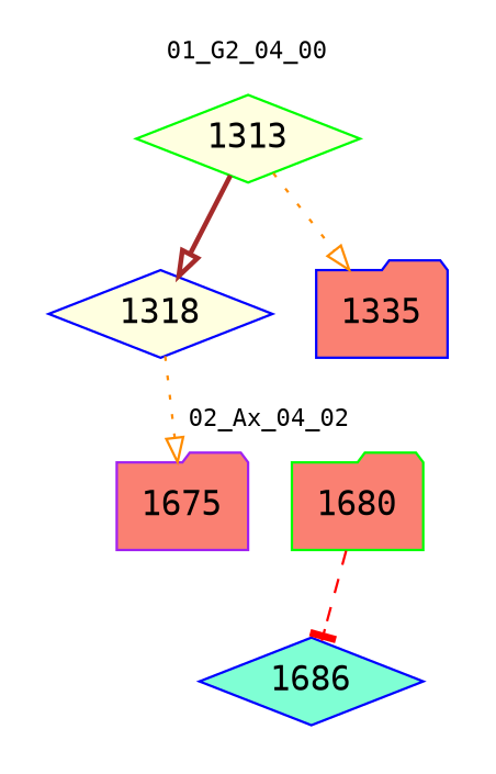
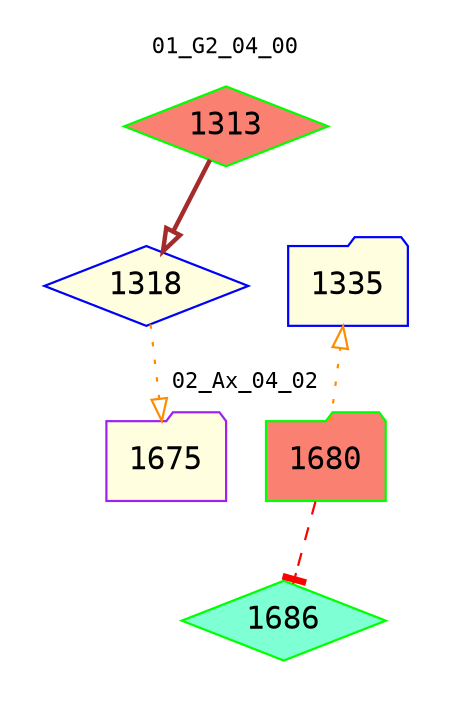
  digraph {
    fontname="DejaVu Sans Mono"
    node [color=blue fillcolor=salmon fontname="DejaVu Sans Mono" shape=folder style=filled]
    edge [arrowhead=onormal color=darkorange fontname="DejaVu Sans Mono" style=dotted]
    n1 [color=green label=1680]
-   n2 [fillcolor=aquamarine label=1686 shape=diamond]
-   n3 [color=purple label=1675]
-   n4 [color=green fillcolor=lightyellow label=1313 shape=diamond]
+   n2 [color=green fillcolor=aquamarine label=1686 shape=diamond]
+   n3 [color=purple fillcolor=lightyellow label=1675]
+   n4 [color=green label=1313 shape=diamond]
    n5 [fillcolor=lightyellow label=1318 shape=diamond]
-   n6 [label=1335]
+   n6 [fillcolor=lightyellow label=1335]
    subgraph cluster_1 {
      color=white
      fontsize=10
      label="02_Ax_04_02"
      n1
      n2
      n3
    }
    subgraph cluster_2 {
      color=white
      fontsize=10
      label="01_G2_04_00"
      n4
      n5
      n6
    }
    n1 -> n2 [arrowhead=tee color=red style=dashed]
    n4 -> n5 [color=brown style=bold]
-   n4 -> n6
+   n1 -> n6
    n5 -> n3
  }
